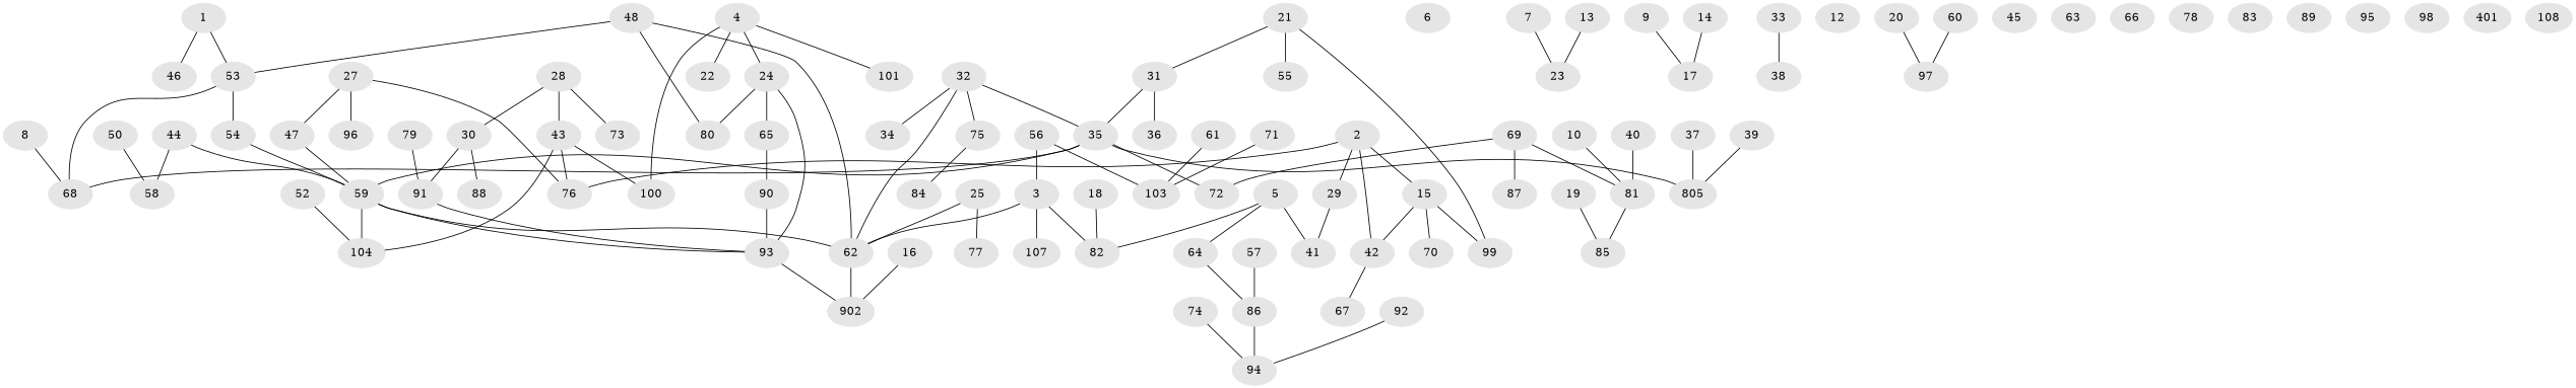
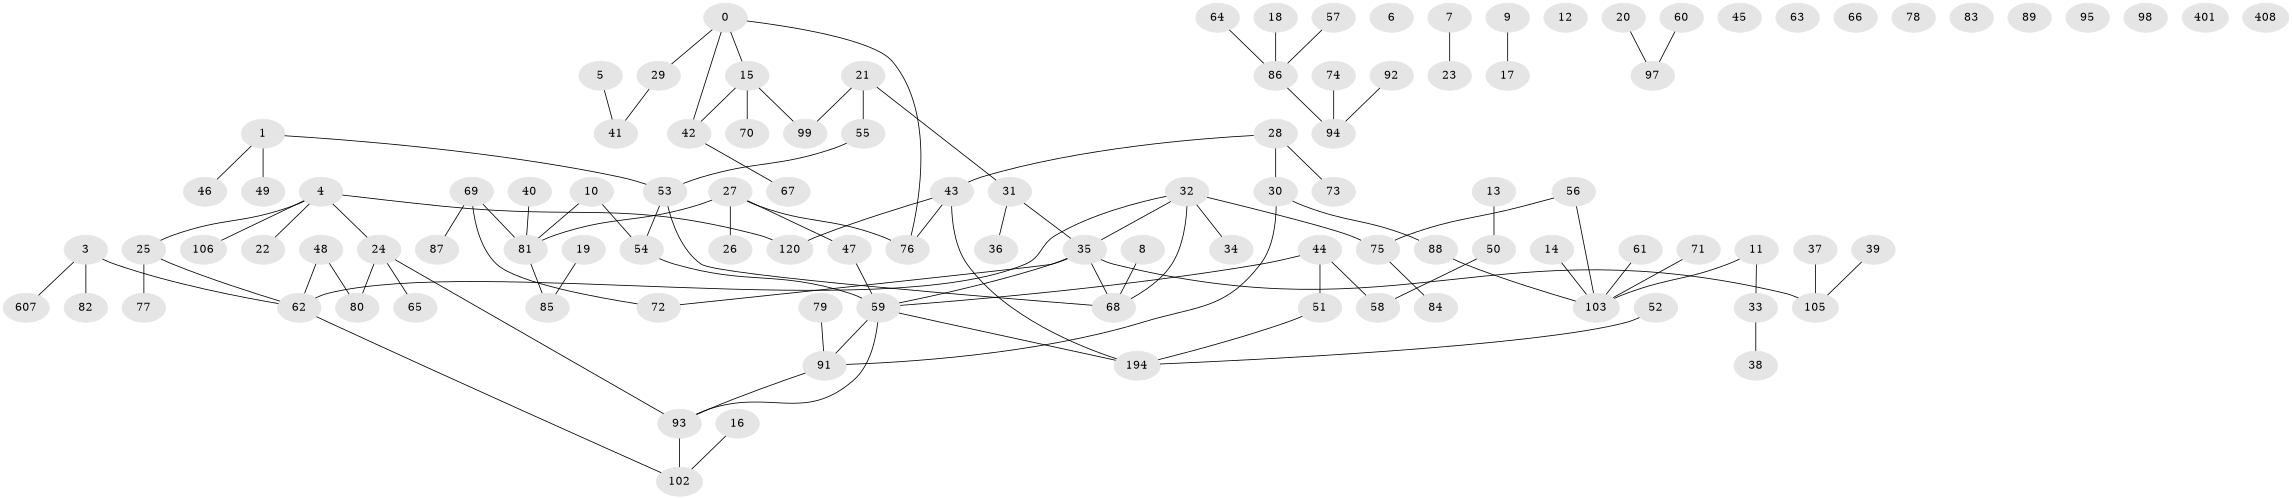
  graph {
    node [color=gray90 style=filled]
    1
    46
+   49
    53
    68
    54
-   2
+   2 [label=0]
    15
    29
    76
    42
    70
    99
    41
    3
    62
    82
-   107
-   102 [label=902]
+   107 [label=607]
+   102
    4
    22
    24
    25
-   100
-   106 [label=101]
+   100 [label=120]
+   106
    65
    80
    93
    77
    5
    64
    86
    6
    7
    23
    8
    9
    17
    10
    81
    59
    85
+   11
    33
    103
    38
    12
    13
    50
    58
    14
    67
    16
    18
    19
    20
    97
    21
    31
    55
    35
    36
    30
    88
    91
-   90
    27
    47
-   96
+   96 [label=26]
    28
    73
    43
-   104
+   104 [label=194]
    72
-   105 [label=805]
+   105
    32
    34
    75
    84
    37
    39
    40
    44
+   51
    45
    48
    52
    71
    56
    57
    94
    60
    61
    63
    66
    69
    87
    74
    78
    79
    83
    89
    92
    95
    98
    n106 [label=401]
-   108
+   108 [label=408]
    1 -- 46
+   1 -- 49
    1 -- 53
    53 -- 68
    53 -- 54
    54 -- 59
    2 -- 15
    2 -- 29
    2 -- 76
    2 -- 42
    15 -- 42
    15 -- 70
    15 -- 99
    29 -- 41
    42 -- 67
    3 -- 62
    3 -- 82
    3 -- 107
    62 -- 102
    4 -- 22
    4 -- 24
+   4 -- 25
    4 -- 100
    4 -- 106
    24 -- 65
    24 -- 80
    24 -- 93
    25 -- 62
    25 -- 77
-   65 -- 90
    93 -- 102
    5 -- 41
-   5 -- 82
-   5 -- 64
    64 -- 86
    86 -- 94
    7 -- 23
    8 -- 68
    9 -- 17
+   10 -- 54
    10 -- 81
    81 -- 85
-   59 -- 62
+   59 -- 91
    59 -- 93
    59 -- 104
+   11 -- 33
+   11 -- 103
    33 -- 38
-   13 -- 23
+   13 -- 50
    50 -- 58
-   14 -- 17
+   14 -- 103
    16 -- 102
-   18 -- 82
+   18 -- 86
    19 -- 85
    20 -- 97
    21 -- 99
    21 -- 31
    21 -- 55
    31 -- 35
    31 -- 36
    35 -- 68
    35 -- 59
    35 -- 72
    35 -- 105
    30 -- 88
    30 -- 91
+   88 -- 103
    91 -- 93
-   90 -- 93
    27 -- 76
+   27 -- 81
    27 -- 47
    27 -- 96
    47 -- 59
    28 -- 30
    28 -- 73
    28 -- 43
    43 -- 76
    43 -- 100
    43 -- 104
+   32 -- 68
    32 -- 62
    32 -- 35
    32 -- 34
    32 -- 75
    75 -- 84
    37 -- 105
    39 -- 105
    40 -- 81
    44 -- 59
    44 -- 58
-   48 -- 53
+   44 -- 51
+   51 -- 104
+   55 -- 53
    48 -- 62
    48 -- 80
    52 -- 104
    71 -- 103
    56 -- 103
-   56 -- 3
+   56 -- 75
    57 -- 86
    60 -- 97
    61 -- 103
    69 -- 81
    69 -- 72
    69 -- 87
    74 -- 94
    79 -- 91
    92 -- 94
  }
